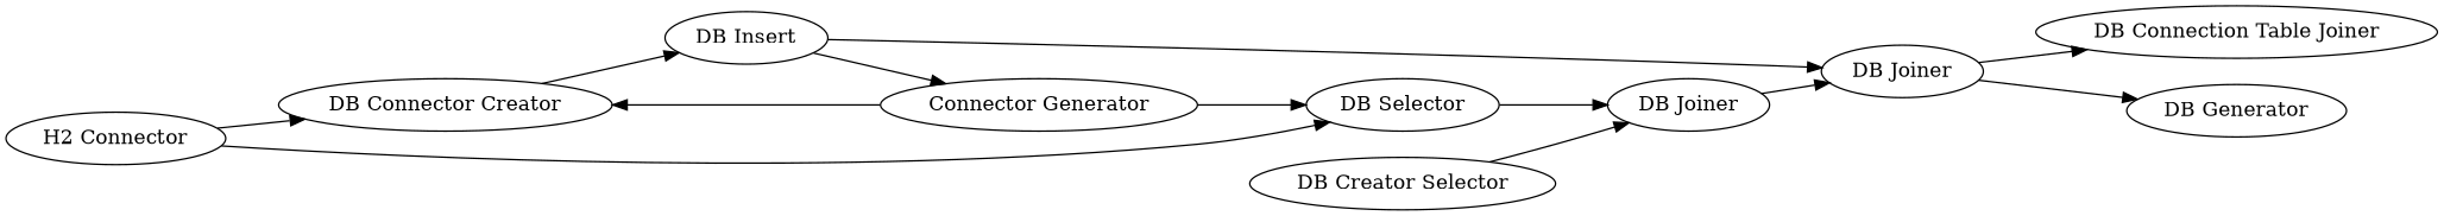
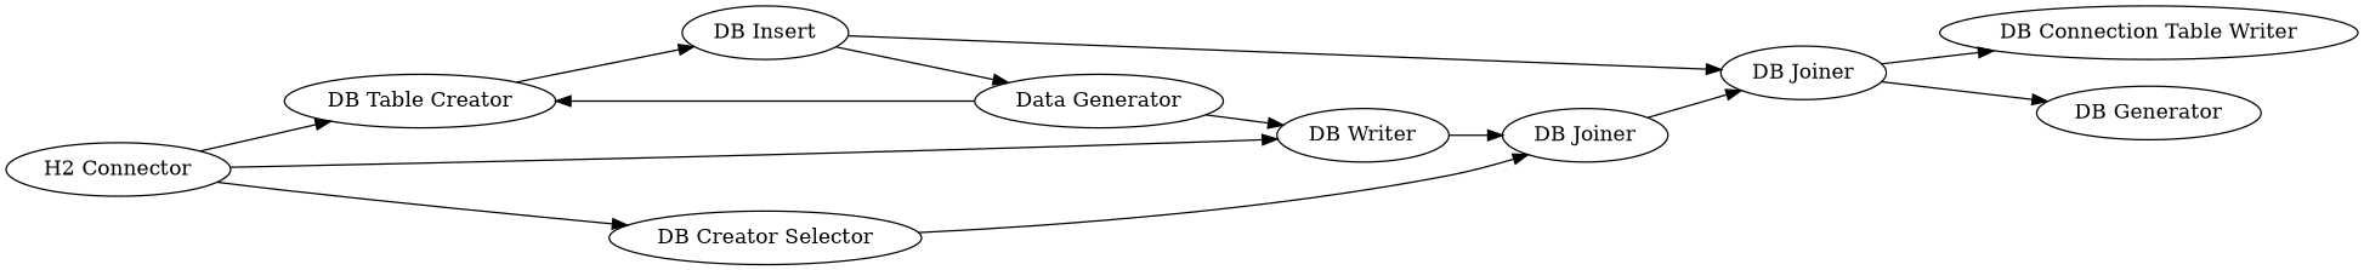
  digraph {
    rankdir=LR
    n1 [label="H2 Connector"]
-   n2 [label="DB Connector Creator"]
-   n3 [label="DB Selector"]
+   n2 [label="DB Table Creator"]
+   n3 [label="DB Writer"]
    n4 [label="DB Creator Selector"]
    n5 [label="DB Insert"]
    n6 [label="DB Joiner"]
    n7 [label="DB Joiner"]
-   n8 [label="Connector Generator"]
-   n9 [label="DB Connection Table Joiner"]
+   n8 [label="Data Generator"]
+   n9 [label="DB Connection Table Writer"]
    n10 [label="DB Generator"]
    n1 -> n2
    n1 -> n3
+   n1 -> n4
    n2 -> n5
    n3 -> n6
    n4 -> n6
    n5 -> n7
    n5 -> n8
    n6 -> n7
    n7 -> n9
    n7 -> n10
    n8 -> n2
    n8 -> n3
  }
